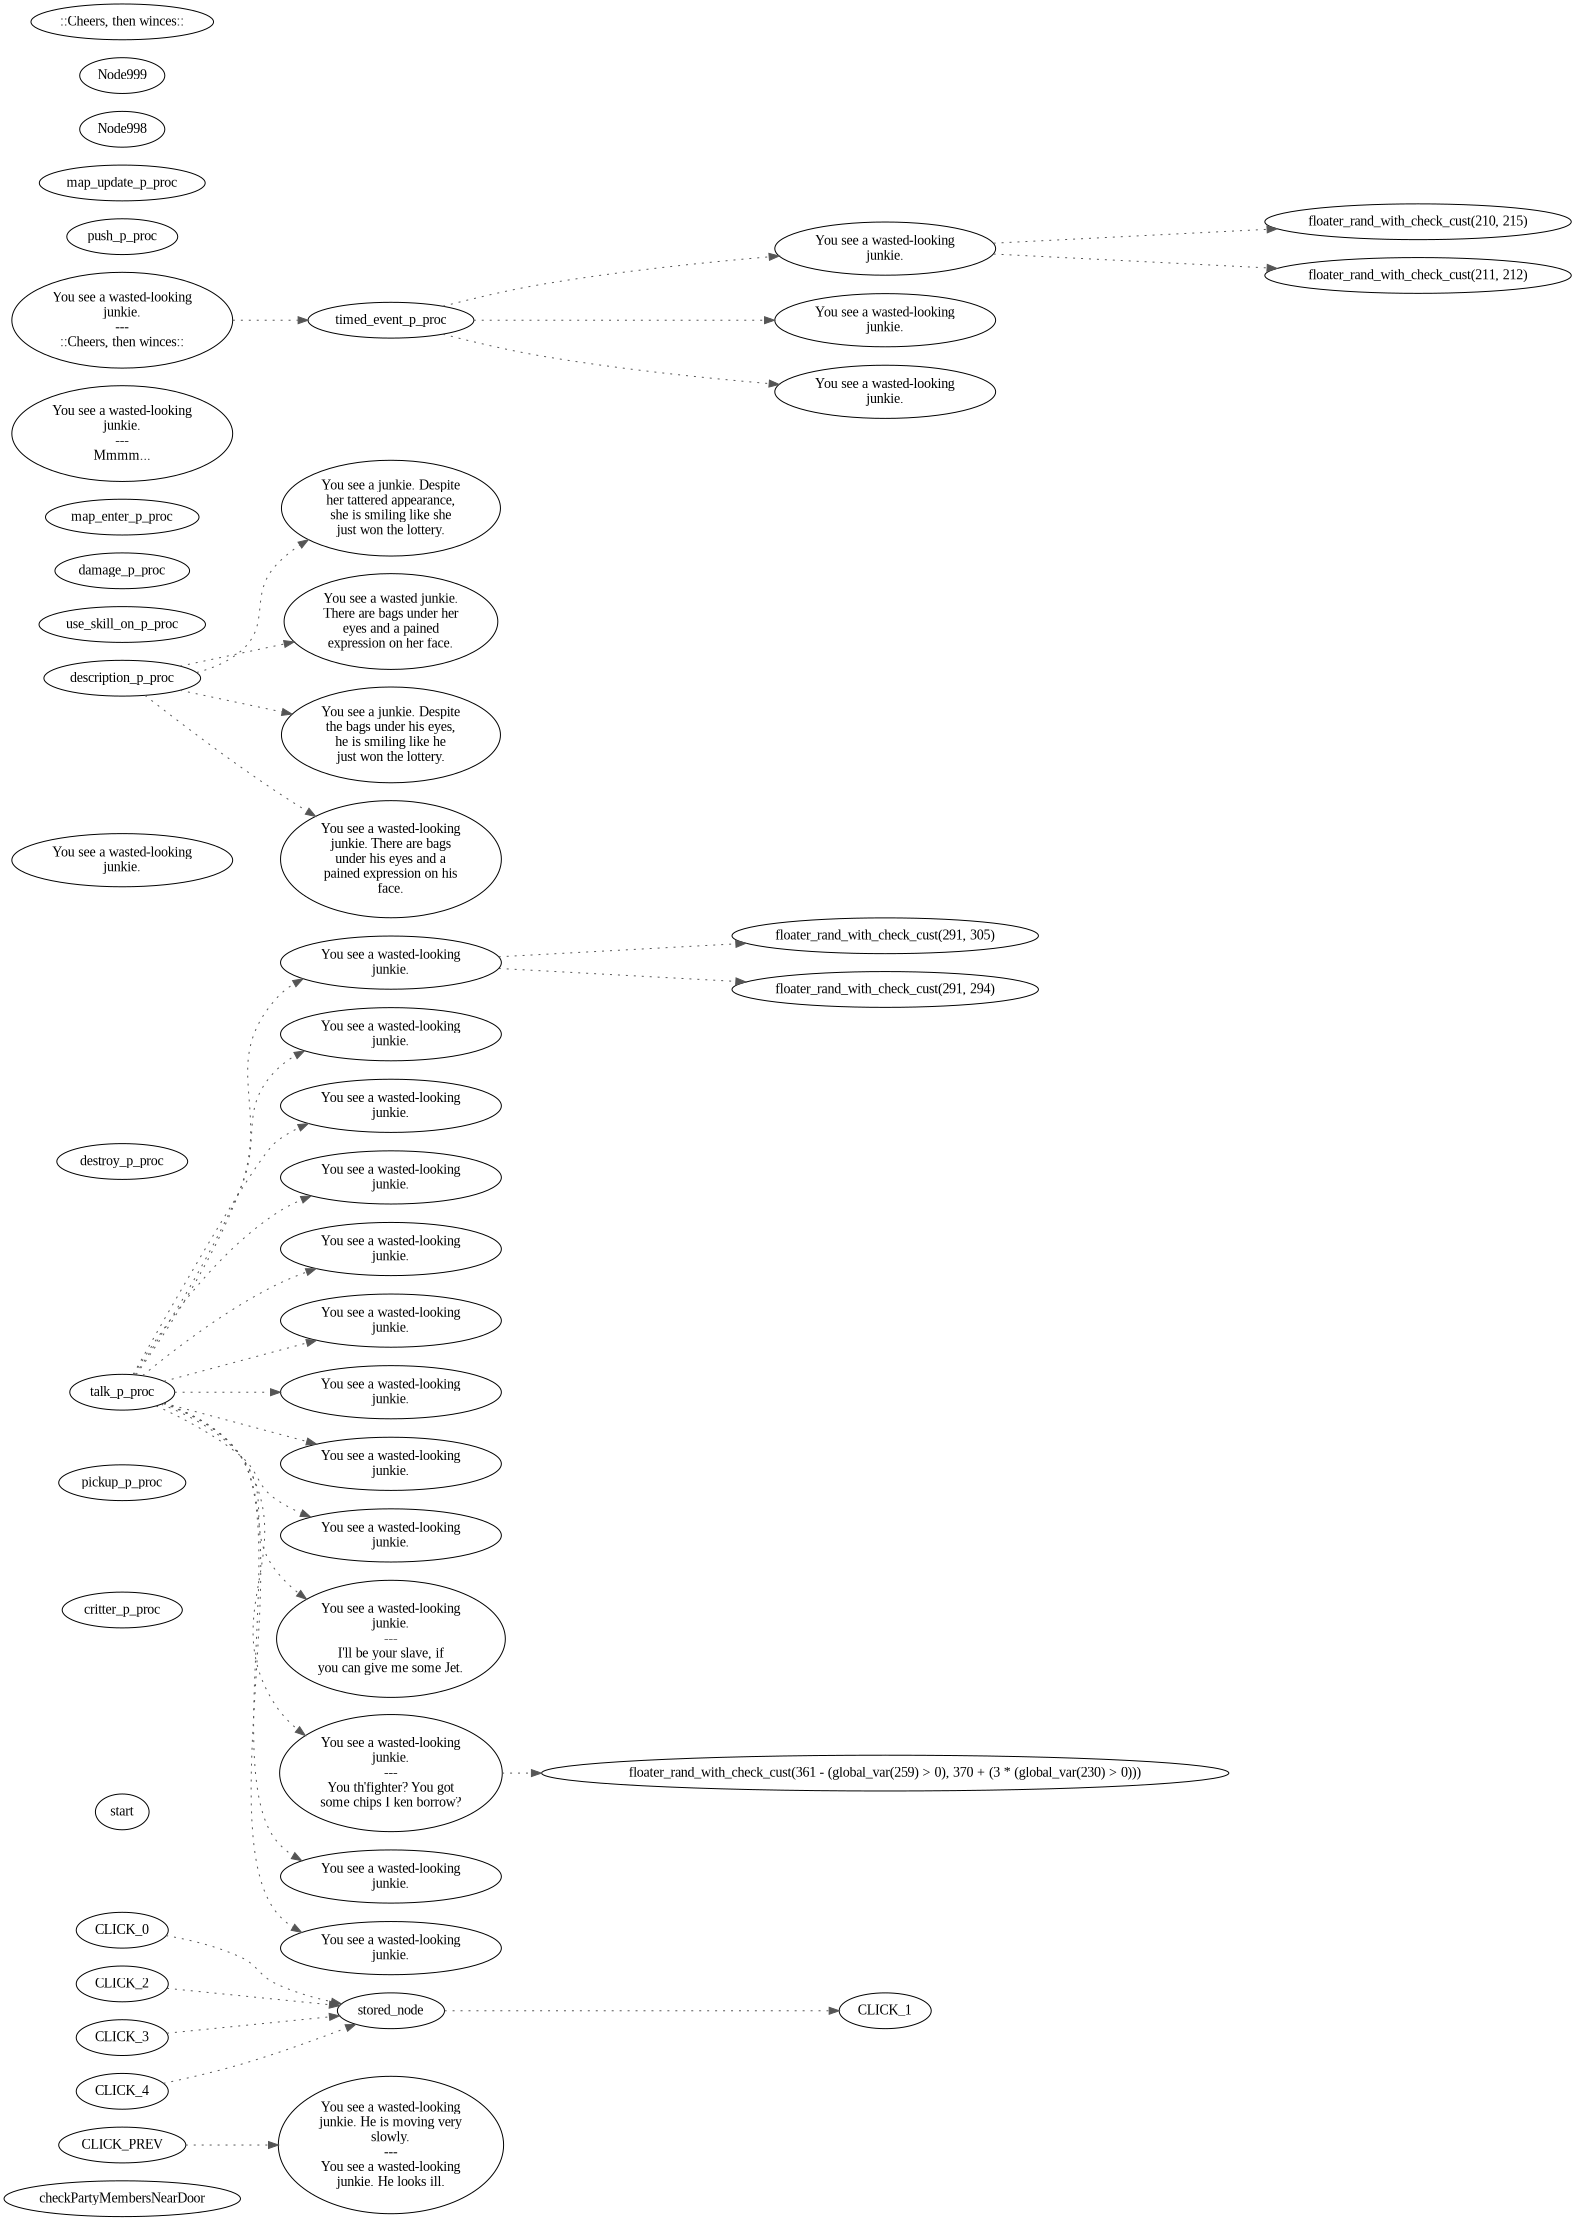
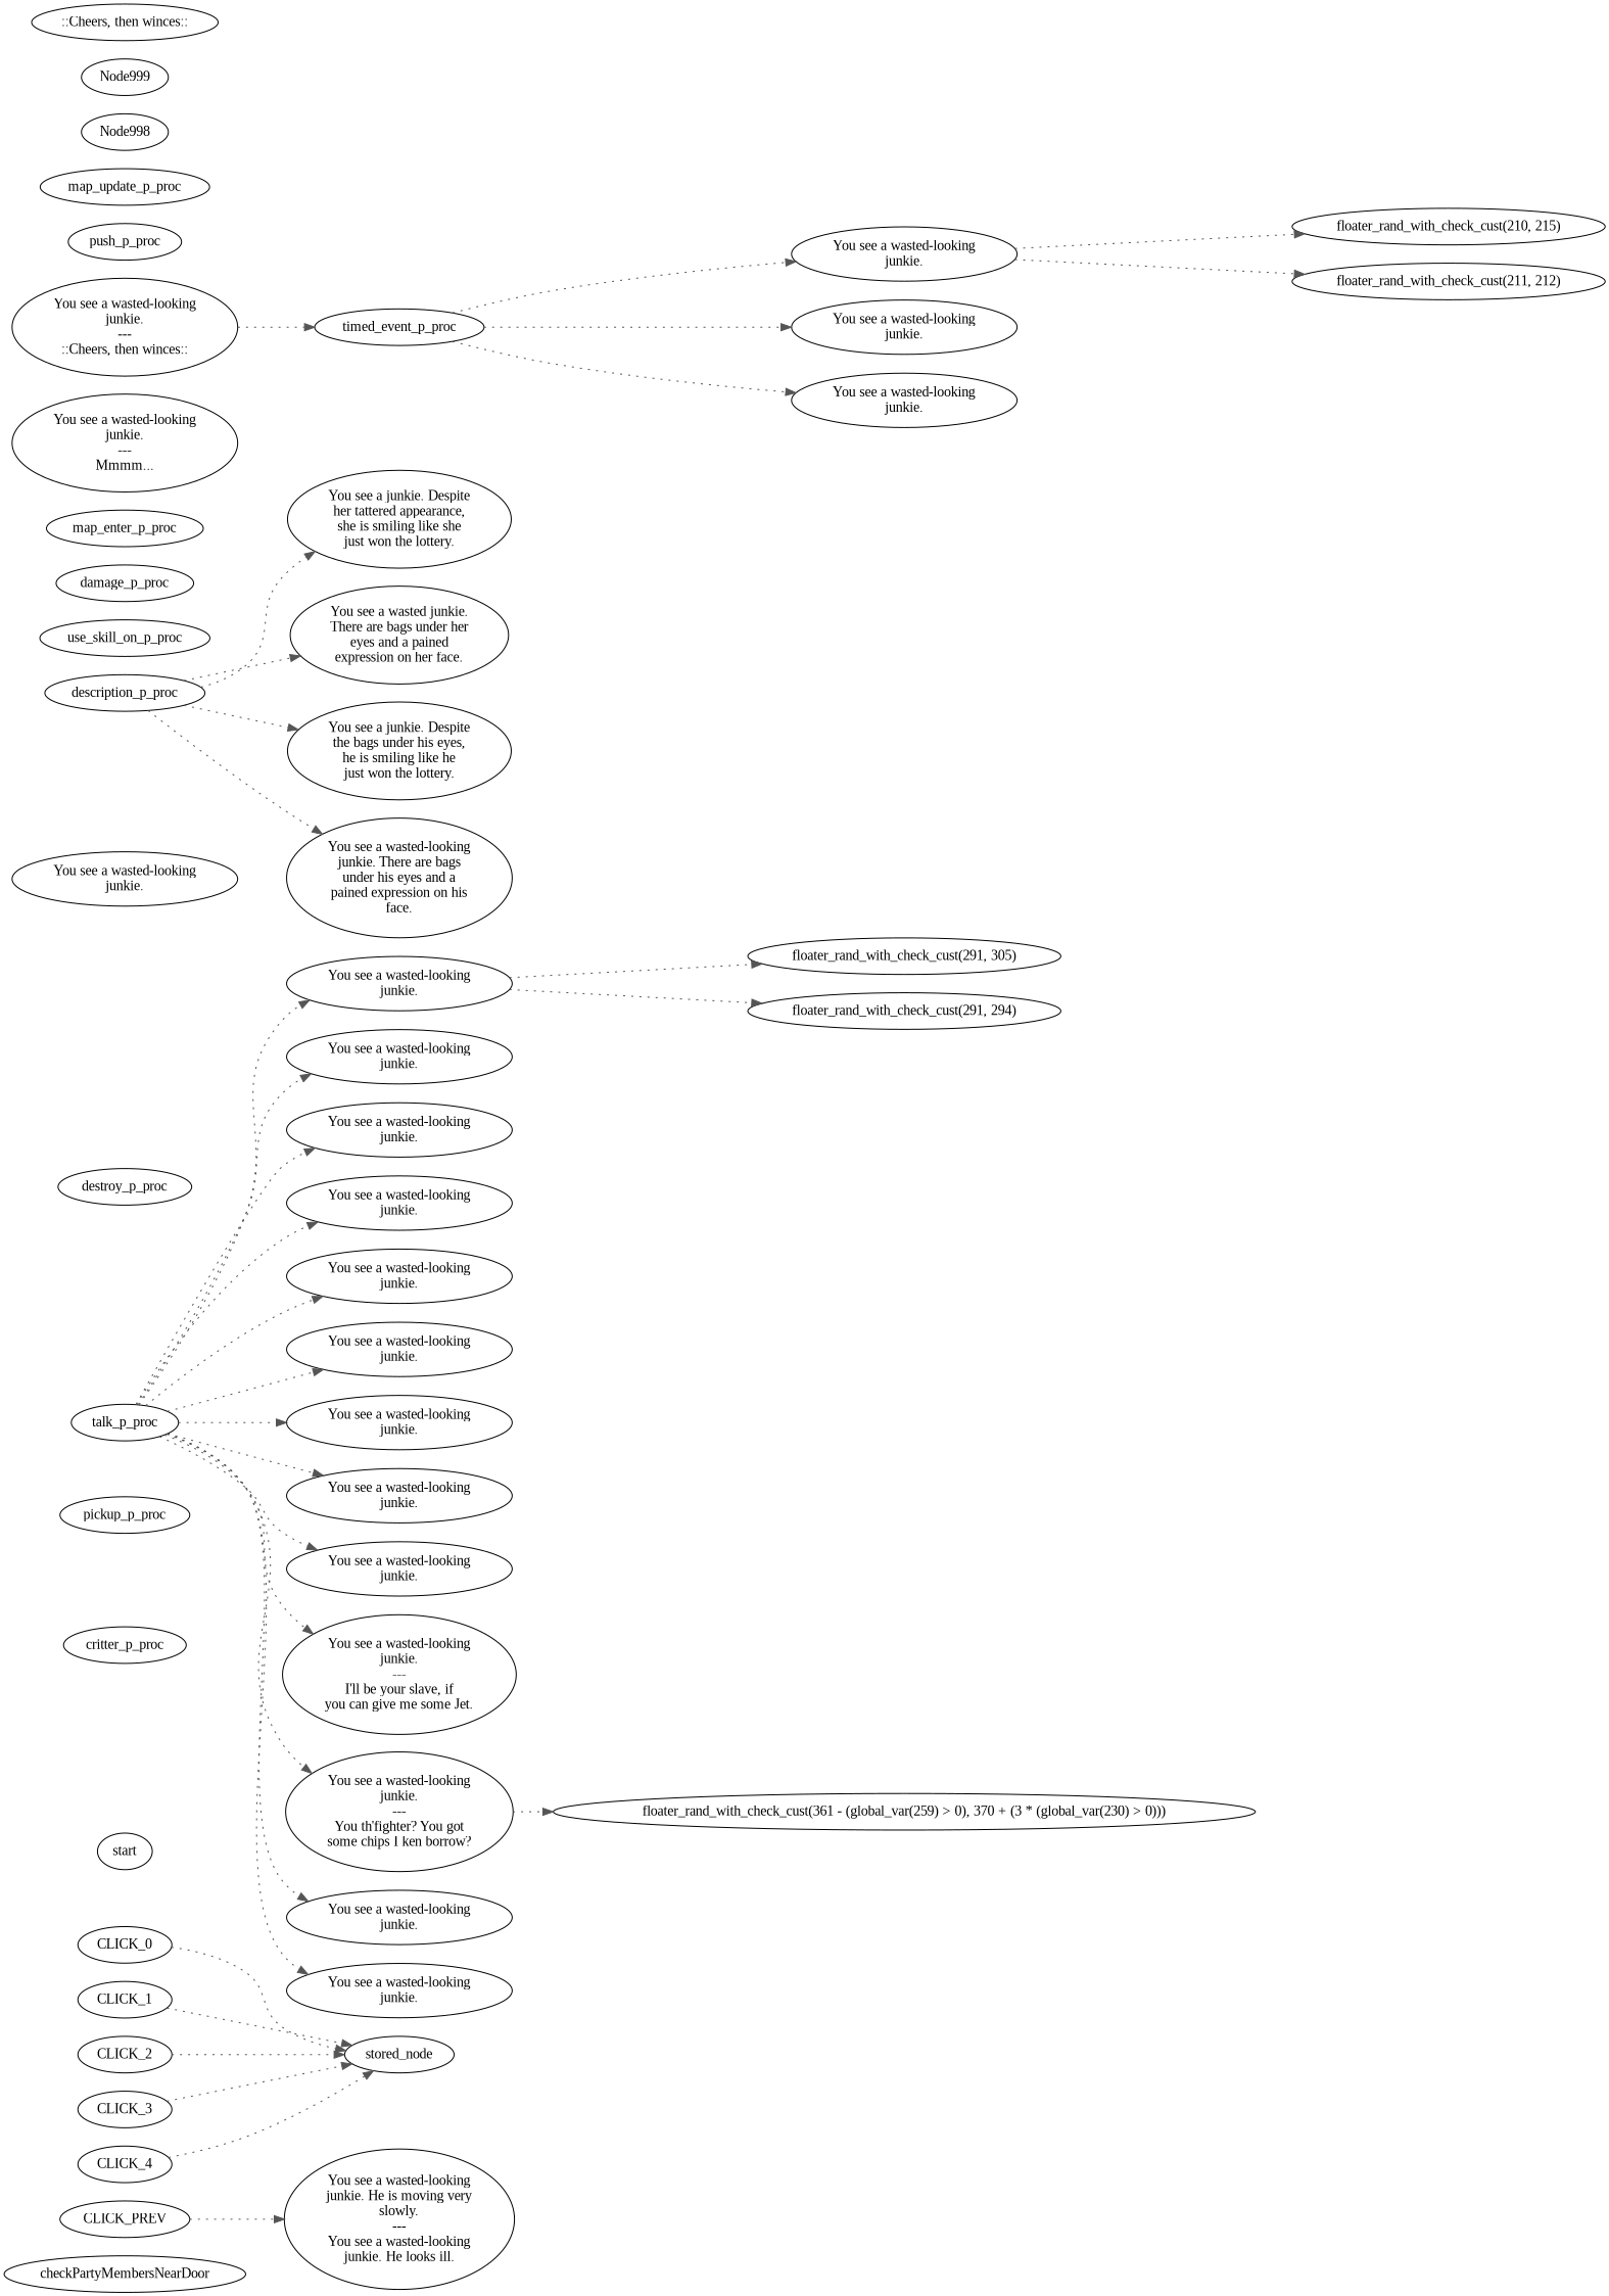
  digraph {
    fontname="Liberation Serif"
    rankdir=LR
    node [color="#000000" fillcolor="#FFFFFF" fontname="Liberation Serif" style=filled]
    edge [color="#555555" fontname="Liberation Serif" style=dotted]
    checkPartyMembersNearDoor
    n2 [label="You see a wasted-looking\njunkie. He is moving very\nslowly.\n---\nYou see a wasted-looking\njunkie. He looks ill."]
    CLICK_PREV
    stored_node [color="" fillcolor="" style=""]
    CLICK_0
    CLICK_1
    CLICK_2
    CLICK_3
    CLICK_4
    start
    critter_p_proc
    pickup_p_proc
    n13 [label="You see a wasted-looking\njunkie."]
    talk_p_proc
    n15 [label="You see a wasted-looking\njunkie."]
    n16 [label="You see a wasted-looking\njunkie."]
    n17 [label="You see a wasted-looking\njunkie."]
    n18 [label="You see a wasted-looking\njunkie."]
    n19 [label="You see a wasted-looking\njunkie."]
    n20 [label="You see a wasted-looking\njunkie."]
    n21 [label="You see a wasted-looking\njunkie."]
    n22 [label="You see a wasted-looking\njunkie."]
    n23 [label="You see a wasted-looking\njunkie.\n---\nI'll be your slave, if\nyou can give me some Jet."]
    n24 [label="You see a wasted-looking\njunkie.\n---\nYou th'fighter? You got\nsome chips I ken borrow?"]
    n25 [label="You see a wasted-looking\njunkie."]
    n26 [label="You see a wasted-looking\njunkie."]
    "floater_rand_with_check_cust(291, 305)" [color="" fillcolor="" style=""]
    "floater_rand_with_check_cust(291, 294)" [color="" fillcolor="" style=""]
    "floater_rand_with_check_cust(361 - (global_var(259) > 0), 370 + (3 * (global_var(230) > 0)))" [color="" fillcolor="" style=""]
    destroy_p_proc
    n31 [label="You see a wasted-looking\njunkie."]
    n32 [label="You see a junkie. Despite\nher tattered appearance,\nshe is smiling like she\njust won the lottery."]
    description_p_proc
    n34 [label="You see a wasted junkie.\nThere are bags under her\neyes and a pained\nexpression on her face."]
    n35 [label="You see a junkie. Despite\nthe bags under his eyes,\nhe is smiling like he\njust won the lottery."]
    n36 [label="You see a wasted-looking\njunkie. There are bags\nunder his eyes and a\npained expression on his\nface."]
    use_skill_on_p_proc
    damage_p_proc
    map_enter_p_proc
    n40 [label="You see a wasted-looking\njunkie.\n---\nMmmm..."]
    n41 [label="You see a wasted-looking\njunkie."]
    timed_event_p_proc
    n43 [label="You see a wasted-looking\njunkie."]
    n44 [label="You see a wasted-looking\njunkie."]
    "floater_rand_with_check_cust(210, 215)" [color="" fillcolor="" style=""]
    "floater_rand_with_check_cust(211, 212)" [color="" fillcolor="" style=""]
    n47 [label="You see a wasted-looking\njunkie.\n---\n::Cheers, then winces::"]
    push_p_proc
    map_update_p_proc
    Node998
    Node999
    n52 [label="::Cheers, then winces::"]
    CLICK_PREV -> n2
    CLICK_0 -> stored_node
-   stored_node -> CLICK_1
+   CLICK_1 -> stored_node
    CLICK_2 -> stored_node
    CLICK_3 -> stored_node
    CLICK_4 -> stored_node
    n13 -> "floater_rand_with_check_cust(291, 305)"
    n13 -> "floater_rand_with_check_cust(291, 294)"
    talk_p_proc -> n13
    talk_p_proc -> n15
    talk_p_proc -> n16
    talk_p_proc -> n17
    talk_p_proc -> n18
    talk_p_proc -> n19
    talk_p_proc -> n20
    talk_p_proc -> n21
    talk_p_proc -> n22
    talk_p_proc -> n23
    talk_p_proc -> n24
    talk_p_proc -> n25
    talk_p_proc -> n26
    n24 -> "floater_rand_with_check_cust(361 - (global_var(259) > 0), 370 + (3 * (global_var(230) > 0)))"
    description_p_proc -> n32
    description_p_proc -> n34
    description_p_proc -> n35
    description_p_proc -> n36
    n41 -> "floater_rand_with_check_cust(210, 215)"
    n41 -> "floater_rand_with_check_cust(211, 212)"
    timed_event_p_proc -> n41
    timed_event_p_proc -> n43
    timed_event_p_proc -> n44
    n47 -> timed_event_p_proc
  }
